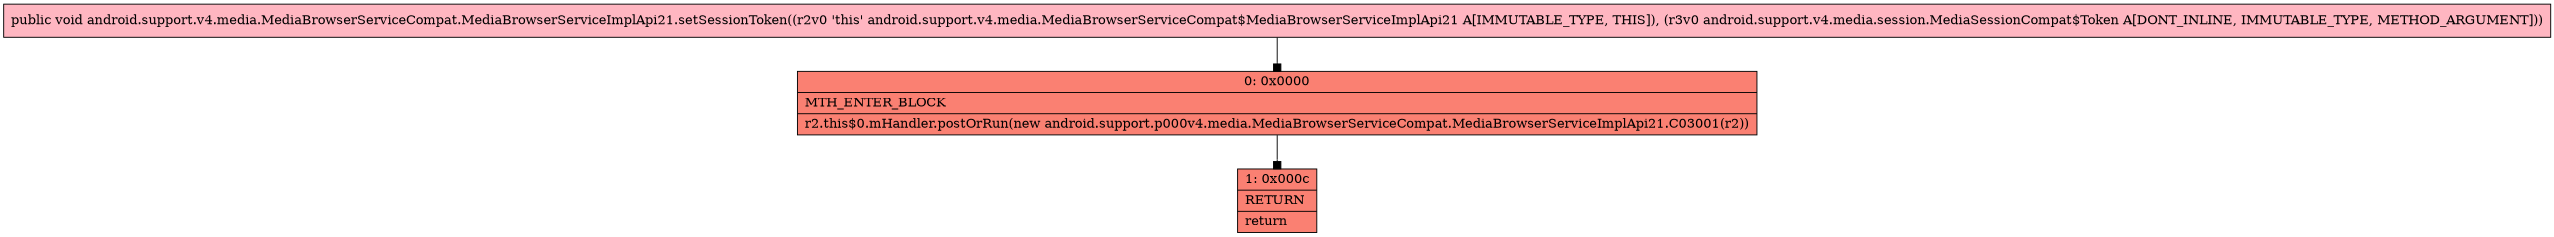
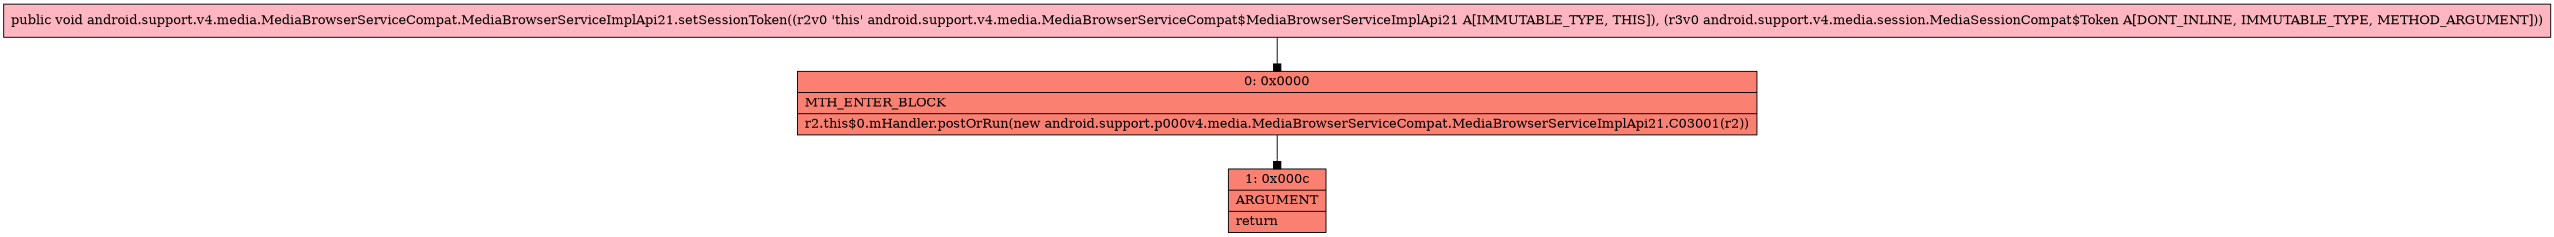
  digraph {
    node [shape=record style=filled fillcolor=salmon]
    edge [style=solid arrowhead=box]
    n1 [label="{0\:\ 0x0000|MTH_ENTER_BLOCK\l|r2.this$0.mHandler.postOrRun(new android.support.p000v4.media.MediaBrowserServiceCompat.MediaBrowserServiceImplApi21.C03001(r2))\l}"]
-   n2 [label="{1\:\ 0x000c|RETURN\l|return\l}"]
+   n2 [label="{1\:\ 0x000c|ARGUMENT\l|return\l}"]
    n3 [label="{public void android.support.v4.media.MediaBrowserServiceCompat.MediaBrowserServiceImplApi21.setSessionToken((r2v0 'this' android.support.v4.media.MediaBrowserServiceCompat$MediaBrowserServiceImplApi21 A[IMMUTABLE_TYPE, THIS]), (r3v0 android.support.v4.media.session.MediaSessionCompat$Token A[DONT_INLINE, IMMUTABLE_TYPE, METHOD_ARGUMENT])) }" fillcolor=lightpink]
    n1 -> n2
    n3 -> n1
  }
